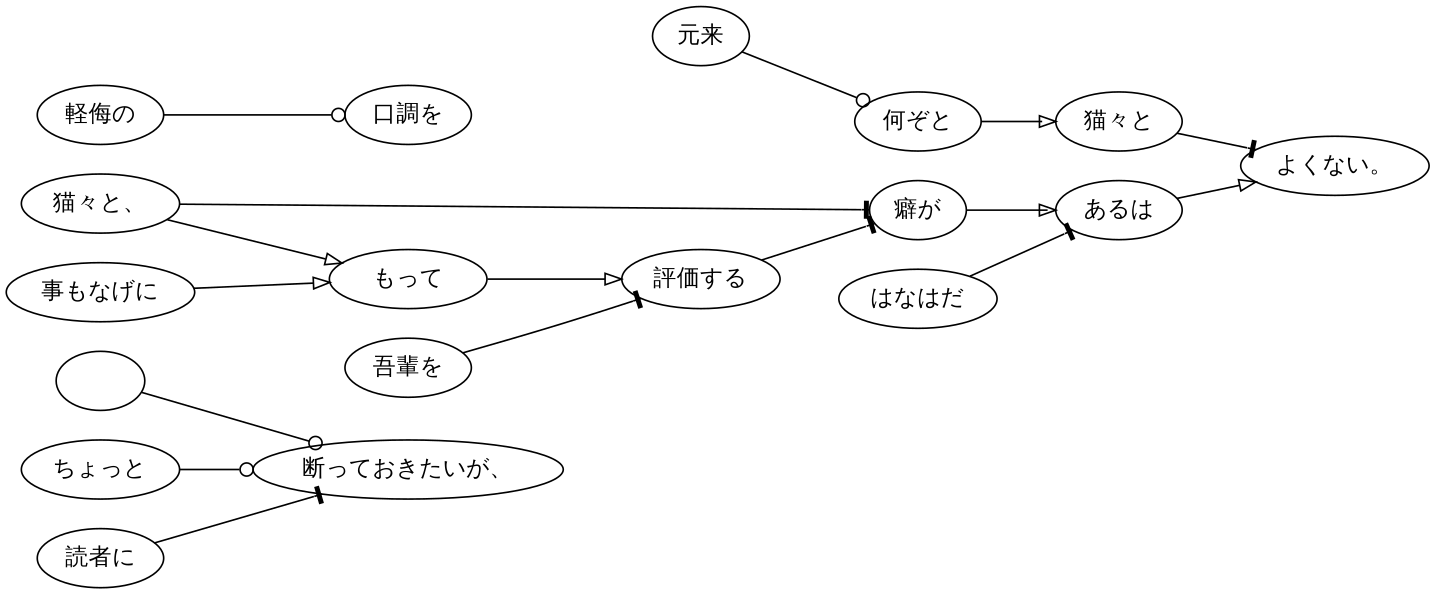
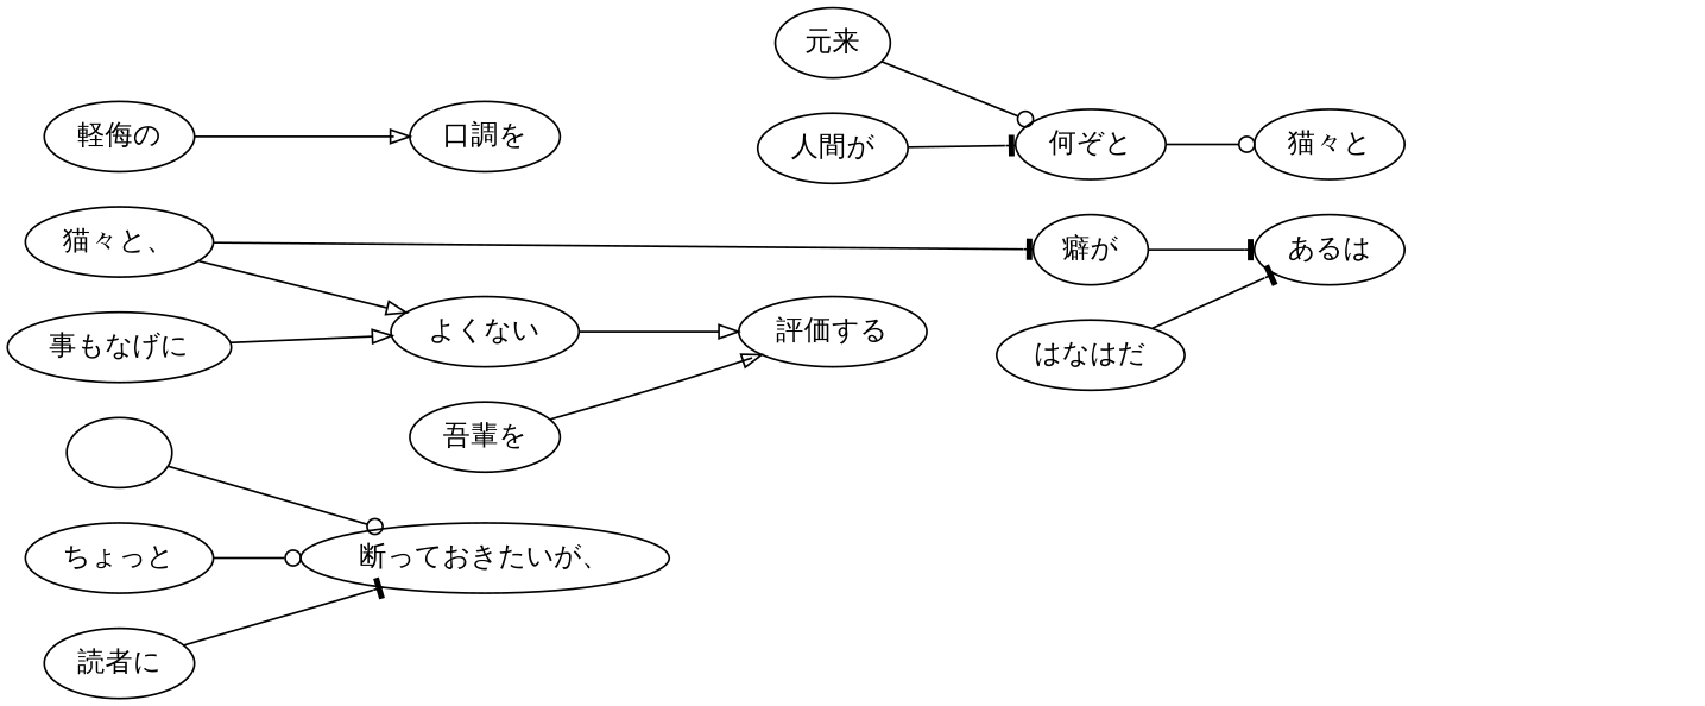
  digraph {
    rankdir=LR
    edge [arrowhead=tee]
    n1 [label="　"]
    n2 [label="断っておきたいが、"]
    n3 [label="ちょっと"]
    n4 [label="読者に"]
-   n5 [label="よくない。"]
    n6 [label="元来"]
    n7 [label="何ぞと"]
    n8 [label="猫々と"]
+   n9 [label="人間が"]
    n10 [label="猫々と、"]
    n11 [label="癖が"]
-   n12 [label="もって"]
+   n12 [label="よくない"]
    n13 [label="あるは"]
    n14 [label="事もなげに"]
    n15 [label="評価する"]
    n16 [label="軽侮の"]
    n17 [label="口調を"]
    n18 [label="吾輩を"]
    n19 [label="はなはだ"]
    n1 -> n2 [arrowhead=odot]
    n3 -> n2 [arrowhead=odot]
    n4 -> n2
    n6 -> n7 [arrowhead=odot]
-   n7 -> n8 [arrowhead=onormal]
-   n8 -> n5
+   n7 -> n8 [arrowhead=odot]
+   n9 -> n7
    n10 -> n11
    n10 -> n12 [arrowhead=onormal]
-   n11 -> n13 [arrowhead=onormal]
+   n11 -> n13
    n12 -> n15 [arrowhead=onormal]
-   n13 -> n5 [arrowhead=onormal]
    n14 -> n12 [arrowhead=onormal]
-   n15 -> n11
-   n16 -> n17 [arrowhead=odot]
-   n18 -> n15
+   n16 -> n17 [arrowhead=onormal]
+   n18 -> n15 [arrowhead=onormal]
    n19 -> n13
  }
